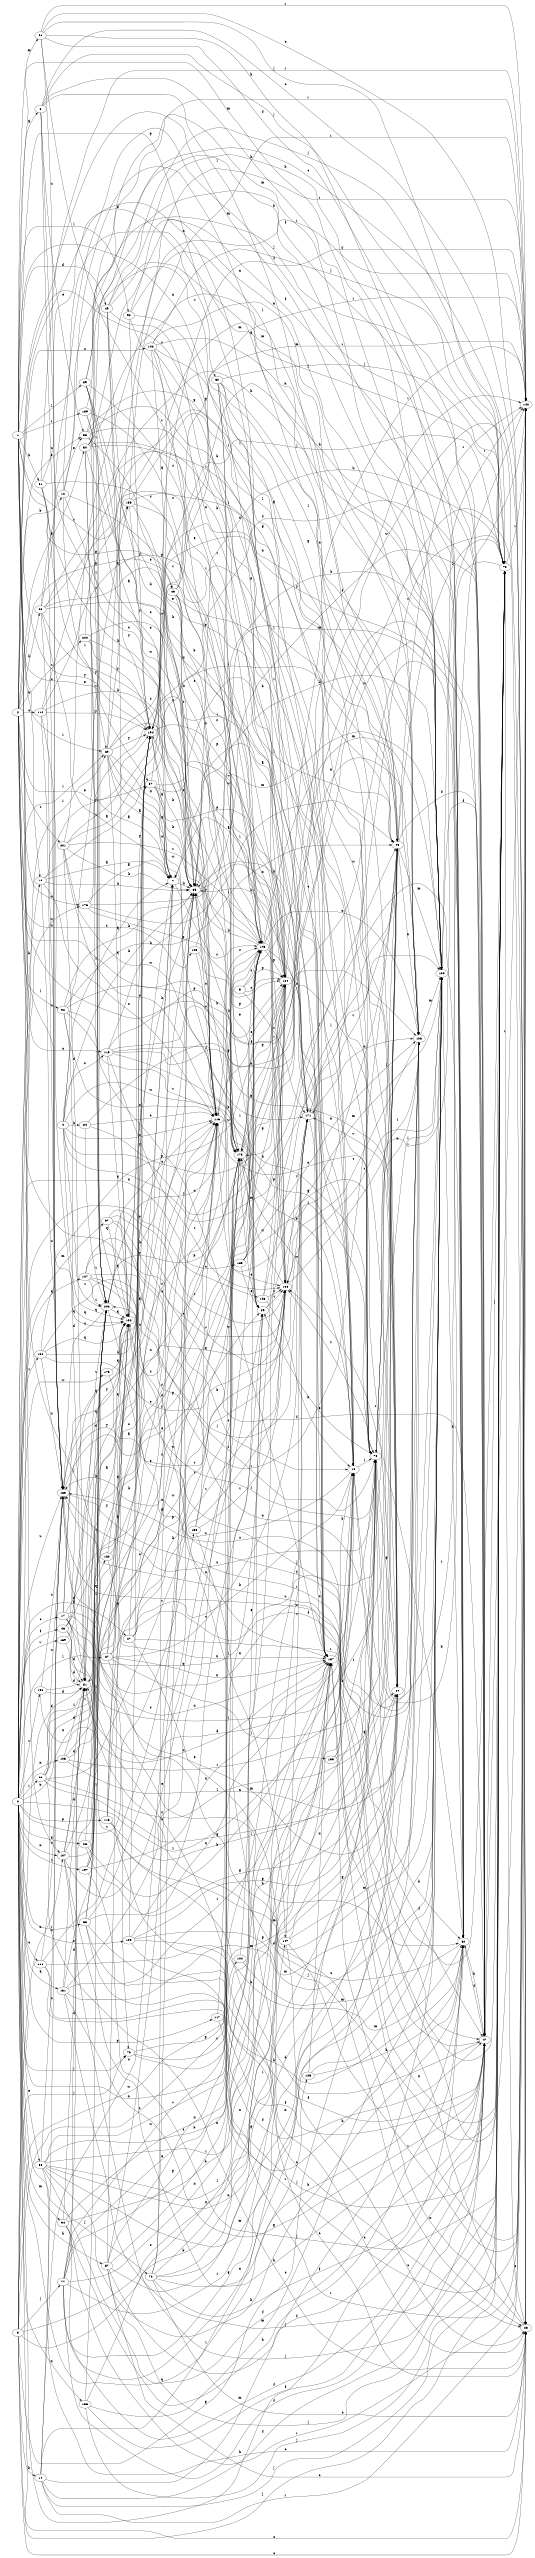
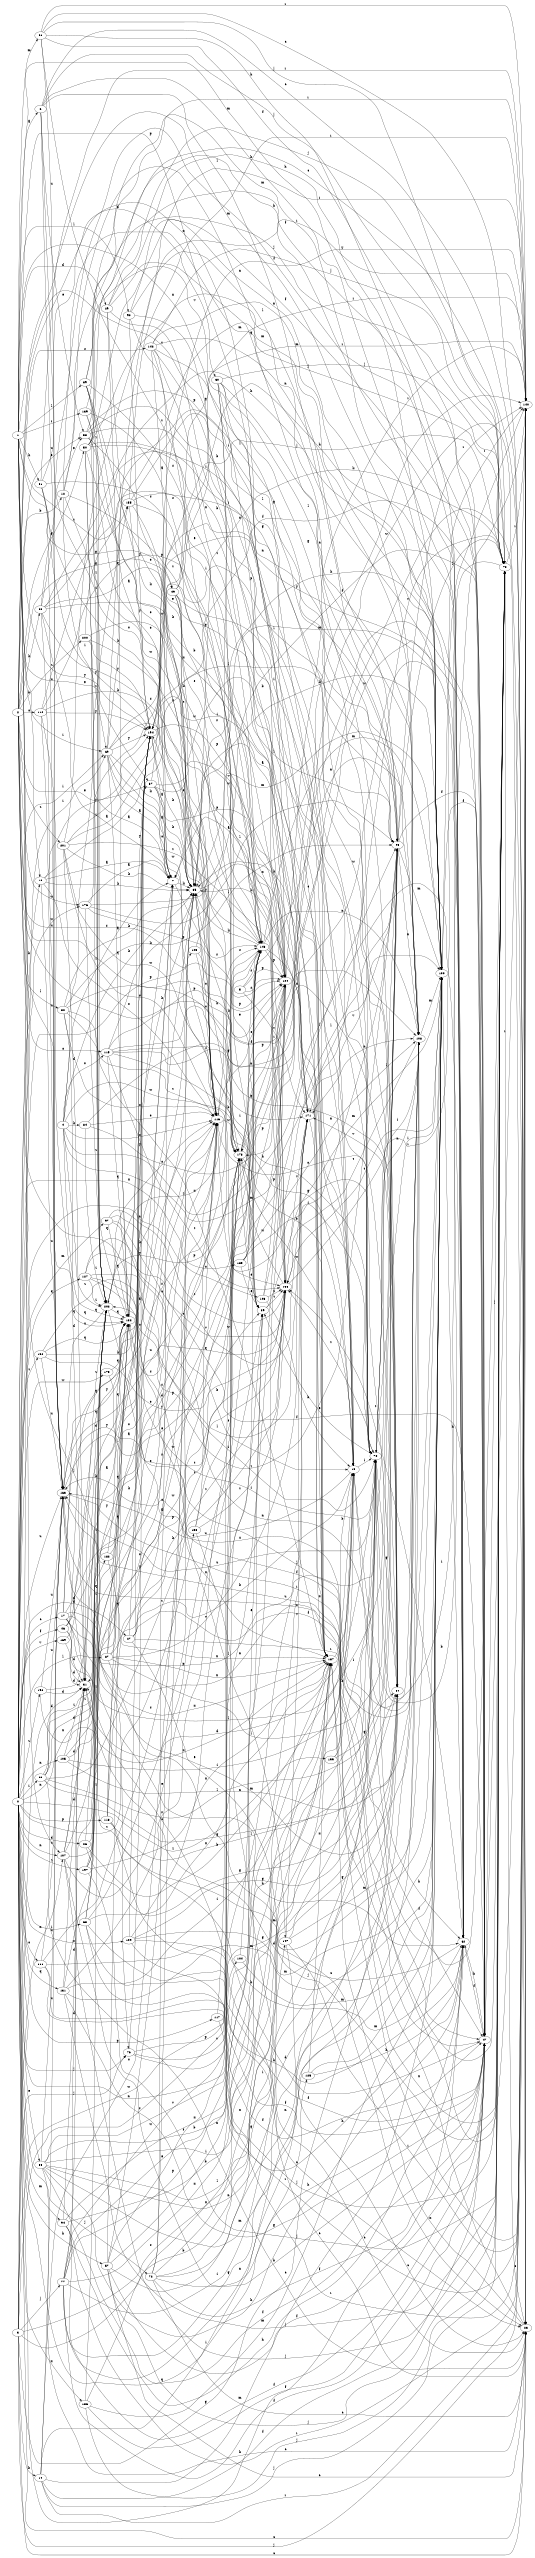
  strict digraph {
    fontname="DejaVu Serif"
    rankdir=LR
    node [fontname="DejaVu Serif"]
    edge [fontname="DejaVu Serif"]
    0
    10
    17
    23
    26
    27
    36
    46
    57
    62
    63
    68
    69
    72
    76
    87
    94
    97
    103
    104
    105
    107
    109
    111
    117
    118
    125
    127
    131
    152
    153
    163
    169
    175
    176
    182
    185
    186
    196
    197
    199
    194
    47
    7
    85
    116
    100
    124
    31
    108
    93
    187
    178
    15
    54
    202
    140
    156
    171
    70
    132
    148
    78
    39
    37
    1
    6
    29
    49
    81
    89
    90
    98
    139
    155
    38
    2
    12
    30
    50
    83
-   92
+   92 [label=82]
    112
    115
    142
    143
    147
    200
    201
    3
    14
    77
    4
    84
    5
    0 -> 10 [label=b]
    0 -> 17 [label=c]
    0 -> 23 [label=c]
    0 -> 26 [label=d]
    0 -> 27 [label=d]
    0 -> 36 [label=e]
    0 -> 46 [label=f]
    0 -> 57 [label=h]
    0 -> 62 [label=h]
    0 -> 63 [label=i]
    0 -> 68 [label=i]
    0 -> 69 [label=i]
    0 -> 72 [label=j]
    0 -> 76 [label=j]
    0 -> 87 [label=l]
    0 -> 94 [label=m]
    0 -> 97 [label=m]
    0 -> 103 [label=n]
    0 -> 104 [label=n]
    0 -> 105 [label=n]
    0 -> 107 [label=n]
    0 -> 109 [label=o]
    0 -> 111 [label=o]
    0 -> 117 [label=p]
    0 -> 118 [label=p]
    0 -> 125 [label=q]
    0 -> 127 [label=q]
    0 -> 131 [label=q]
    0 -> 152 [label=t]
    0 -> 153 [label=t]
    0 -> 163 [label=u]
    0 -> 169 [label=v]
    0 -> 175 [label=w]
    0 -> 176 [label=w]
    0 -> 182 [label=x]
    0 -> 185 [label=x]
    0 -> 186 [label=x]
    0 -> 196 [label=z]
    0 -> 197 [label=z]
    0 -> 199 [label=z]
    10 -> 163 [label=u]
    10 -> 194 [label=y]
    10 -> 47 [label=f]
    10 -> 7 [label=a]
    10 -> 85 [label=k]
    10 -> 116 [label=o]
    17 -> 23 [label=c]
    17 -> 62 [label=h]
    17 -> 194 [label=y]
    17 -> 116 [label=o]
    17 -> 100 [label=m]
    17 -> 124 [label=p]
    17 -> 31 [label=d]
    17 -> 108 [label=n]
    17 -> 93 [label=l]
    23 -> 163 [label=u]
    23 -> 187 [label=x]
    23 -> 178 [label=w]
    26 -> 85 [label=k]
    26 -> 15 [label=b]
    26 -> 54 [label=g]
    26 -> 202 [label=z]
    27 -> 23 [label=c]
    27 -> 194 [label=y]
    27 -> 47 [label=f]
    27 -> 15 [label=b]
    27 -> 140 [label=r]
    27 -> 156 [label=t]
    36 -> 23 [label=c]
    36 -> 62 [label=h]
    36 -> 163 [label=u]
    36 -> 47 [label=f]
    36 -> 100 [label=m]
    36 -> 108 [label=n]
    36 -> 93 [label=l]
    36 -> 15 [label=b]
    36 -> 171 [label=v]
    36 -> 70 [label=i]
    46 -> 194 [label=y]
    46 -> 31 [label=d]
    46 -> 93 [label=l]
    46 -> 132 [label=q]
    46 -> 148 [label=s]
    57 -> 23 [label=c]
    57 -> 47 [label=f]
    57 -> 116 [label=o]
    57 -> 187 [label=x]
    57 -> 54 [label=g]
    57 -> 132 [label=q]
    57 -> 148 [label=s]
    57 -> 78 [label=j]
    62 -> 47 [label=f]
    62 -> 85 [label=k]
    62 -> 31 [label=d]
    62 -> 178 [label=w]
    62 -> 156 [label=t]
    63 -> 23 [label=c]
    63 -> 163 [label=u]
    63 -> 7 [label=a]
    63 -> 116 [label=o]
    63 -> 93 [label=l]
    63 -> 54 [label=g]
    63 -> 202 [label=z]
    63 -> 156 [label=t]
    68 -> 62 [label=h]
    68 -> 47 [label=f]
    68 -> 116 [label=o]
    68 -> 124 [label=p]
    68 -> 187 [label=x]
    68 -> 202 [label=z]
    68 -> 78 [label=j]
    69 -> 194 [label=y]
    69 -> 7 [label=a]
    69 -> 85 [label=k]
    69 -> 116 [label=o]
    69 -> 108 [label=n]
    69 -> 178 [label=w]
    69 -> 140 [label=r]
    69 -> 132 [label=q]
    69 -> 148 [label=s]
    69 -> 78 [label=j]
    72 -> 23 [label=c]
    72 -> 62 [label=h]
    72 -> 47 [label=f]
    72 -> 7 [label=a]
    72 -> 85 [label=k]
    72 -> 108 [label=n]
    72 -> 187 [label=x]
    72 -> 70 [label=i]
    76 -> 124 [label=p]
    76 -> 54 [label=g]
    76 -> 171 [label=v]
    87 -> 7 [label=a]
    87 -> 93 [label=l]
    87 -> 187 [label=x]
    87 -> 178 [label=w]
    87 -> 156 [label=t]
    87 -> 171 [label=v]
    87 -> 132 [label=q]
    87 -> 78 [label=j]
    94 -> 62 [label=h]
    94 -> 47 [label=f]
    94 -> 31 [label=d]
    94 -> 187 [label=x]
    94 -> 15 [label=b]
    94 -> 140 [label=r]
    97 -> 47 [label=f]
    97 -> 108 [label=n]
    97 -> 156 [label=t]
    97 -> 171 [label=v]
    97 -> 132 [label=q]
    103 -> 124 [label=p]
    103 -> 93 [label=l]
    103 -> 15 [label=b]
    103 -> 156 [label=t]
    104 -> 100 [label=m]
    104 -> 39 [label=e]
    105 -> 124 [label=p]
    105 -> 31 [label=d]
    105 -> 108 [label=n]
    105 -> 70 [label=i]
    105 -> 148 [label=s]
    107 -> 47 [label=b]
    107 -> 85 [label=k]
    107 -> 31 [label=d]
    107 -> 202 [label=z]
    107 -> 132 [label=q]
    107 -> 78 [label=j]
    107 -> 39 [label=e]
    109 -> 194 [label=y]
    109 -> 47 [label=f]
    109 -> 100 [label=m]
    109 -> 54 [label=g]
    109 -> 140 [label=r]
    109 -> 39 [label=e]
    111 -> 62 [label=h]
    111 -> 163 [label=u]
    111 -> 47 [label=f]
    111 -> 140 [label=r]
    111 -> 148 [label=s]
    117 -> 62 [label=h]
    117 -> 178 [label=w]
    118 -> 23 [label=c]
    118 -> 116 [label=o]
    118 -> 100 [label=m]
    118 -> 93 [label=l]
    118 -> 178 [label=w]
    118 -> 132 [label=q]
    125 -> 62 [label=h]
    125 -> 100 [label=m]
    125 -> 187 [label=x]
    127 -> 187 [label=x]
    127 -> 15 [label=b]
    127 -> 202 [label=z]
    127 -> 156 [label=t]
    127 -> 70 [label=i]
    127 -> 78 [label=j]
    131 -> 47 [label=g]
    131 -> 116 [label=o]
    131 -> 100 [label=m]
    131 -> 31 [label=d]
    131 -> 70 [label=i]
    131 -> 148 [label=s]
    131 -> 78 [label=j]
    152 -> 163 [label=u]
    152 -> 85 [label=k]
-   152 -> 124 [label=p]
+   0 -> 124 [label=p]
    152 -> 93 [label=l]
    152 -> 156 [label=t]
    152 -> 132 [label=q]
    153 -> 23 [label=c]
    153 -> 116 [label=o]
    153 -> 156 [label=t]
    153 -> 148 [label=s]
    163 -> 31 [label=d]
    163 -> 187 [label=x]
    163 -> 140 [label=r]
    163 -> 148 [label=s]
    163 -> 39 [label=e]
    169 -> 31 [label=d]
    169 -> 132 [label=q]
    175 -> 156 [label=t]
    175 -> 132 [label=q]
    176 -> 7 [label=a]
    176 -> 100 [label=m]
    176 -> 124 [label=p]
    176 -> 93 [label=l]
+   176 -> 202 [label=z]
    176 -> 78 [label=j]
    182 -> 116 [label=o]
    182 -> 187 [label=x]
    182 -> 132 [label=q]
    185 -> 124 [label=p]
    185 -> 108 [label=n]
    185 -> 93 [label=l]
    185 -> 70 [label=i]
    185 -> 39 [label=e]
    186 -> 47 [label=f]
    186 -> 100 [label=m]
    186 -> 187 [label=x]
    186 -> 202 [label=z]
    186 -> 78 [label=j]
    196 -> 163 [label=u]
    196 -> 31 [label=d]
    196 -> 187 [label=x]
    196 -> 37 [label=k]
    197 -> 7 [label=a]
    197 -> 116 [label=o]
    197 -> 187 [label=x]
    197 -> 202 [label=z]
    197 -> 78 [label=j]
    199 -> 15 [label=b]
    199 -> 54 [label=g]
    199 -> 70 [label=i]
    194 -> 7 [label=a]
    194 -> 85 [label=k]
    194 -> 124 [label=p]
    194 -> 93 [label=l]
    47 -> 62 [label=h]
    47 -> 31 [label=d]
    47 -> 178 [label=w]
    47 -> 140 [label=r]
    47 -> 78 [label=j]
    7 -> 85 [label=k]
    7 -> 148 [label=s]
    85 -> 116 [label=o]
    85 -> 100 [label=m]
    85 -> 187 [label=x]
    116 -> 178 [label=w]
    116 -> 54 [label=g]
    116 -> 148 [label=s]
    100 -> 62 [label=h]
    100 -> 194 [label=y]
    100 -> 47 [label=f]
    100 -> 85 [label=k]
    100 -> 140 [label=r]
    100 -> 156 [label=t]
    100 -> 70 [label=i]
    124 -> 7 [label=a]
    124 -> 116 [label=o]
    124 -> 140 [label=r]
    31 -> 202 [label=z]
    108 -> 163 [label=u]
    108 -> 100 [label=m]
    108 -> 156 [label=t]
    108 -> 70 [label=i]
    93 -> 47 [label=f]
    93 -> 100 [label=m]
    93 -> 108 [label=n]
    93 -> 202 [label=z]
    93 -> 140 [label=r]
    93 -> 171 [label=v]
    93 -> 78 [label=j]
    187 -> 15 [label=b]
    178 -> 163 [label=u]
    178 -> 85 [label=k]
    178 -> 124 [label=p]
    178 -> 31 [label=d]
    178 -> 15 [label=b]
    178 -> 148 [label=s]
    178 -> 39 [label=e]
    15 -> 163 [label=u]
    15 -> 47 [label=f]
    15 -> 7 [label=a]
    15 -> 85 [label=k]
    15 -> 31 [label=d]
    15 -> 178 [label=w]
    15 -> 70 [label=i]
    54 -> 116 [label=o]
    54 -> 171 [label=v]
    202 -> 163 [label=u]
    202 -> 47 [label=f]
    202 -> 116 [label=o]
    202 -> 124 [label=p]
    202 -> 31 [label=d]
    202 -> 132 [label=q]
    140 -> 194 [label=y]
    140 -> 15 [label=b]
    156 -> 178 [label=w]
    156 -> 140 [label=r]
    156 -> 171 [label=v]
    156 -> 132 [label=q]
    171 -> 85 [label=k]
    171 -> 108 [label=n]
    171 -> 187 [label=x]
    70 -> 62 [label=h]
    70 -> 163 [label=u]
    70 -> 108 [label=n]
    70 -> 93 [label=l]
    70 -> 54 [label=g]
    70 -> 156 [label=t]
    70 -> 39 [label=e]
    132 -> 194 [label=y]
    132 -> 85 [label=k]
    132 -> 70 [label=i]
    148 -> 194 [label=y]
    148 -> 85 [label=k]
    148 -> 100 [label=m]
    148 -> 124 [label=p]
    148 -> 108 [label=n]
    148 -> 187 [label=x]
    148 -> 202 [label=z]
    78 -> 23 [label=c]
    78 -> 163 [label=u]
    78 -> 85 [label=k]
    78 -> 187 [label=x]
    78 -> 140 [label=r]
    78 -> 171 [label=v]
    78 -> 70 [label=i]
    39 -> 85 [label=k]
    39 -> 100 [label=m]
    39 -> 156 [label=t]
    37 -> 7 [label=a]
    37 -> 85 [label=k]
    37 -> 124 [label=p]
    37 -> 93 [label=l]
    37 -> 140 [label=r]
    37 -> 171 [label=v]
    1 -> 10 [label=b]
    1 -> 69 [label=i]
    1 -> 76 [label=j]
    1 -> 107 [label=n]
    1 -> 194 [label=y]
    1 -> 100 [label=m]
    1 -> 124 [label=p]
    1 -> 187 [label=x]
    1 -> 171 [label=v]
    1 -> 132 [label=q]
    1 -> 37 [label=e]
    1 -> 6 [label=a]
    1 -> 29 [label=d]
    1 -> 49 [label=g]
    1 -> 81 [label=k]
    1 -> 89 [label=l]
    1 -> 90 [label=l]
    1 -> 98 [label=m]
    1 -> 139 [label=r]
    1 -> 155 [label=t]
    6 -> 23 [label=c]
    6 -> 62 [label=h]
    6 -> 163 [label=u]
    6 -> 116 [label=o]
    6 -> 93 [label=l]
    6 -> 78 [label=j]
    6 -> 38 [label=e]
    29 -> 62 [label=h]
-   29 -> 194 [label=y]
+   76 -> 194 [label=y]
    29 -> 85 [label=k]
    29 -> 124 [label=p]
    29 -> 54 [label=g]
    29 -> 132 [label=q]
    29 -> 78 [label=j]
    49 -> 62 [label=h]
    49 -> 85 [label=k]
-   49 -> 178 [label=w]
+   49 -> 116 [label=w]
    49 -> 15 [label=b]
    49 -> 140 [label=r]
    49 -> 70 [label=i]
    49 -> 148 [label=s]
    81 -> 163 [label=u]
    81 -> 194 [label=y]
    81 -> 85 [label=k]
    81 -> 187 [label=x]
    81 -> 140 [label=r]
    81 -> 148 [label=s]
    89 -> 7 [label=a]
    89 -> 116 [label=o]
    89 -> 100 [label=m]
    89 -> 202 [label=z]
    89 -> 171 [label=v]
    89 -> 132 [label=q]
    89 -> 148 [label=s]
    90 -> 194 [label=y]
    90 -> 124 [label=p]
    90 -> 108 [label=n]
    90 -> 93 [label=l]
    90 -> 39 [label=e]
    98 -> 23 [label=c]
    98 -> 62 [label=h]
    98 -> 163 [label=u]
    98 -> 47 [label=f]
    98 -> 140 [label=r]
    98 -> 156 [label=t]
    98 -> 78 [label=j]
    139 -> 62 [label=h]
    139 -> 116 [label=o]
    139 -> 202 [label=z]
    139 -> 148 [label=s]
    155 -> 194 [label=y]
    155 -> 124 [label=p]
    155 -> 93 [label=l]
    155 -> 54 [label=g]
    155 -> 140 [label=r]
    155 -> 148 [label=s]
    38 -> 47 [label=f]
    38 -> 116 [label=o]
    38 -> 187 [label=x]
    38 -> 15 [label=b]
    38 -> 202 [label=z]
    38 -> 70 [label=i]
    38 -> 39 [label=e]
    2 -> 176 [label=w]
    2 -> 47 [label=f]
    2 -> 100 [label=m]
    2 -> 140 [label=r]
    2 -> 37 [label=e]
    2 -> 49 [label=g]
    2 -> 38 [label=e]
    2 -> 12 [label=b]
    2 -> 30 [label=d]
    2 -> 50 [label=g]
    2 -> 83 [label=k]
    2 -> 92 [label=l]
    2 -> 112 [label=o]
    2 -> 115 [label=o]
    2 -> 142 [label=s]
    2 -> 143 [label=s]
    2 -> 147 [label=s]
    2 -> 200 [label=z]
    2 -> 201 [label=z]
    12 -> 69 [label=i]
    12 -> 47 [label=f]
    12 -> 108 [label=n]
    12 -> 178 [label=w]
    12 -> 156 [label=t]
    12 -> 38 [label=e]
    30 -> 124 [label=p]
    30 -> 108 [label=n]
    30 -> 93 [label=l]
    30 -> 178 [label=w]
    30 -> 54 [label=g]
    30 -> 78 [label=j]
    30 -> 39 [label=e]
    50 -> 23 [label=c]
    50 -> 47 [label=f]
    50 -> 7 [label=a]
    50 -> 100 [label=m]
    50 -> 178 [label=w]
    50 -> 15 [label=b]
    50 -> 202 [label=z]
    50 -> 140 [label=r]
    50 -> 70 [label=i]
    83 -> 62 [label=h]
    83 -> 163 [label=u]
    83 -> 7 [label=a]
    83 -> 100 [label=m]
    83 -> 187 [label=x]
    83 -> 15 [label=b]
    83 -> 70 [label=i]
    83 -> 148 [label=s]
    83 -> 78 [label=j]
    92 -> 85 [label=k]
    92 -> 116 [label=o]
    92 -> 31 [label=d]
    92 -> 93 [label=l]
    92 -> 187 [label=x]
    92 -> 54 [label=g]
    92 -> 156 [label=t]
    112 -> 163 [label=u]
    112 -> 194 [label=y]
    112 -> 85 [label=k]
    112 -> 124 [label=p]
    112 -> 70 [label=i]
    112 -> 132 [label=q]
    115 -> 85 [label=k]
    115 -> 124 [label=p]
    115 -> 15 [label=b]
    115 -> 54 [label=g]
    115 -> 156 [label=t]
    115 -> 171 [label=v]
    115 -> 70 [label=i]
    115 -> 132 [label=q]
    142 -> 7 [label=a]
    142 -> 85 [label=k]
    142 -> 100 [label=m]
    142 -> 108 [label=n]
    142 -> 187 [label=x]
    142 -> 54 [label=g]
    142 -> 156 [label=t]
    142 -> 78 [label=j]
    143 -> 47 [label=f]
    143 -> 116 [label=o]
    143 -> 124 [label=p]
    147 -> 23 [label=c]
    147 -> 100 [label=m]
    147 -> 54 [label=g]
    147 -> 140 [label=r]
    147 -> 171 [label=v]
    200 -> 194 [label=y]
    200 -> 93 [label=l]
    200 -> 202 [label=z]
    200 -> 156 [label=t]
    200 -> 148 [label=s]
    201 -> 85 [label=k]
    201 -> 116 [label=o]
    201 -> 31 [label=d]
    201 -> 93 [label=l]
    201 -> 178 [label=w]
    201 -> 140 [label=r]
    201 -> 156 [label=t]
    201 -> 70 [label=i]
    3 -> 23 [label=c]
    3 -> 69 [label=i]
    3 -> 76 [label=j]
    3 -> 107 [label=n]
    3 -> 31 [label=d]
    3 -> 178 [label=w]
    3 -> 15 [label=b]
    3 -> 54 [label=g]
    3 -> 148 [label=s]
-   3 -> 78 [label=j]
+   3 -> 140 [label=j]
    3 -> 147 [label=s]
    3 -> 14 [label=b]
    3 -> 77 [label=j]
    14 -> 163 [label=u]
    14 -> 47 [label=f]
    14 -> 116 [label=o]
    14 -> 100 [label=m]
    14 -> 140 [label=r]
    14 -> 70 [label=i]
    14 -> 78 [label=j]
    77 -> 194 [label=y]
    77 -> 47 [label=f]
    77 -> 124 [label=p]
    77 -> 31 [label=d]
    77 -> 108 [label=n]
    77 -> 187 [label=x]
    77 -> 178 [label=w]
    77 -> 54 [label=g]
    77 -> 70 [label=i]
    77 -> 39 [label=e]
    4 -> 62 [label=h]
    4 -> 7 [label=a]
    4 -> 85 [label=k]
    4 -> 116 [label=o]
    4 -> 100 [label=m]
    4 -> 178 [label=w]
    4 -> 202 [label=z]
    4 -> 132 [label=q]
    4 -> 155 [label=t]
    4 -> 115 [label=o]
    4 -> 84 [label=k]
    84 -> 23 [label=c]
    84 -> 116 [label=o]
    84 -> 108 [label=n]
    84 -> 202 [label=z]
    5 -> 124 [label=p]
    5 -> 108 [label=n]
    5 -> 171 [label=v]
    5 -> 148 [label=s]
  }
